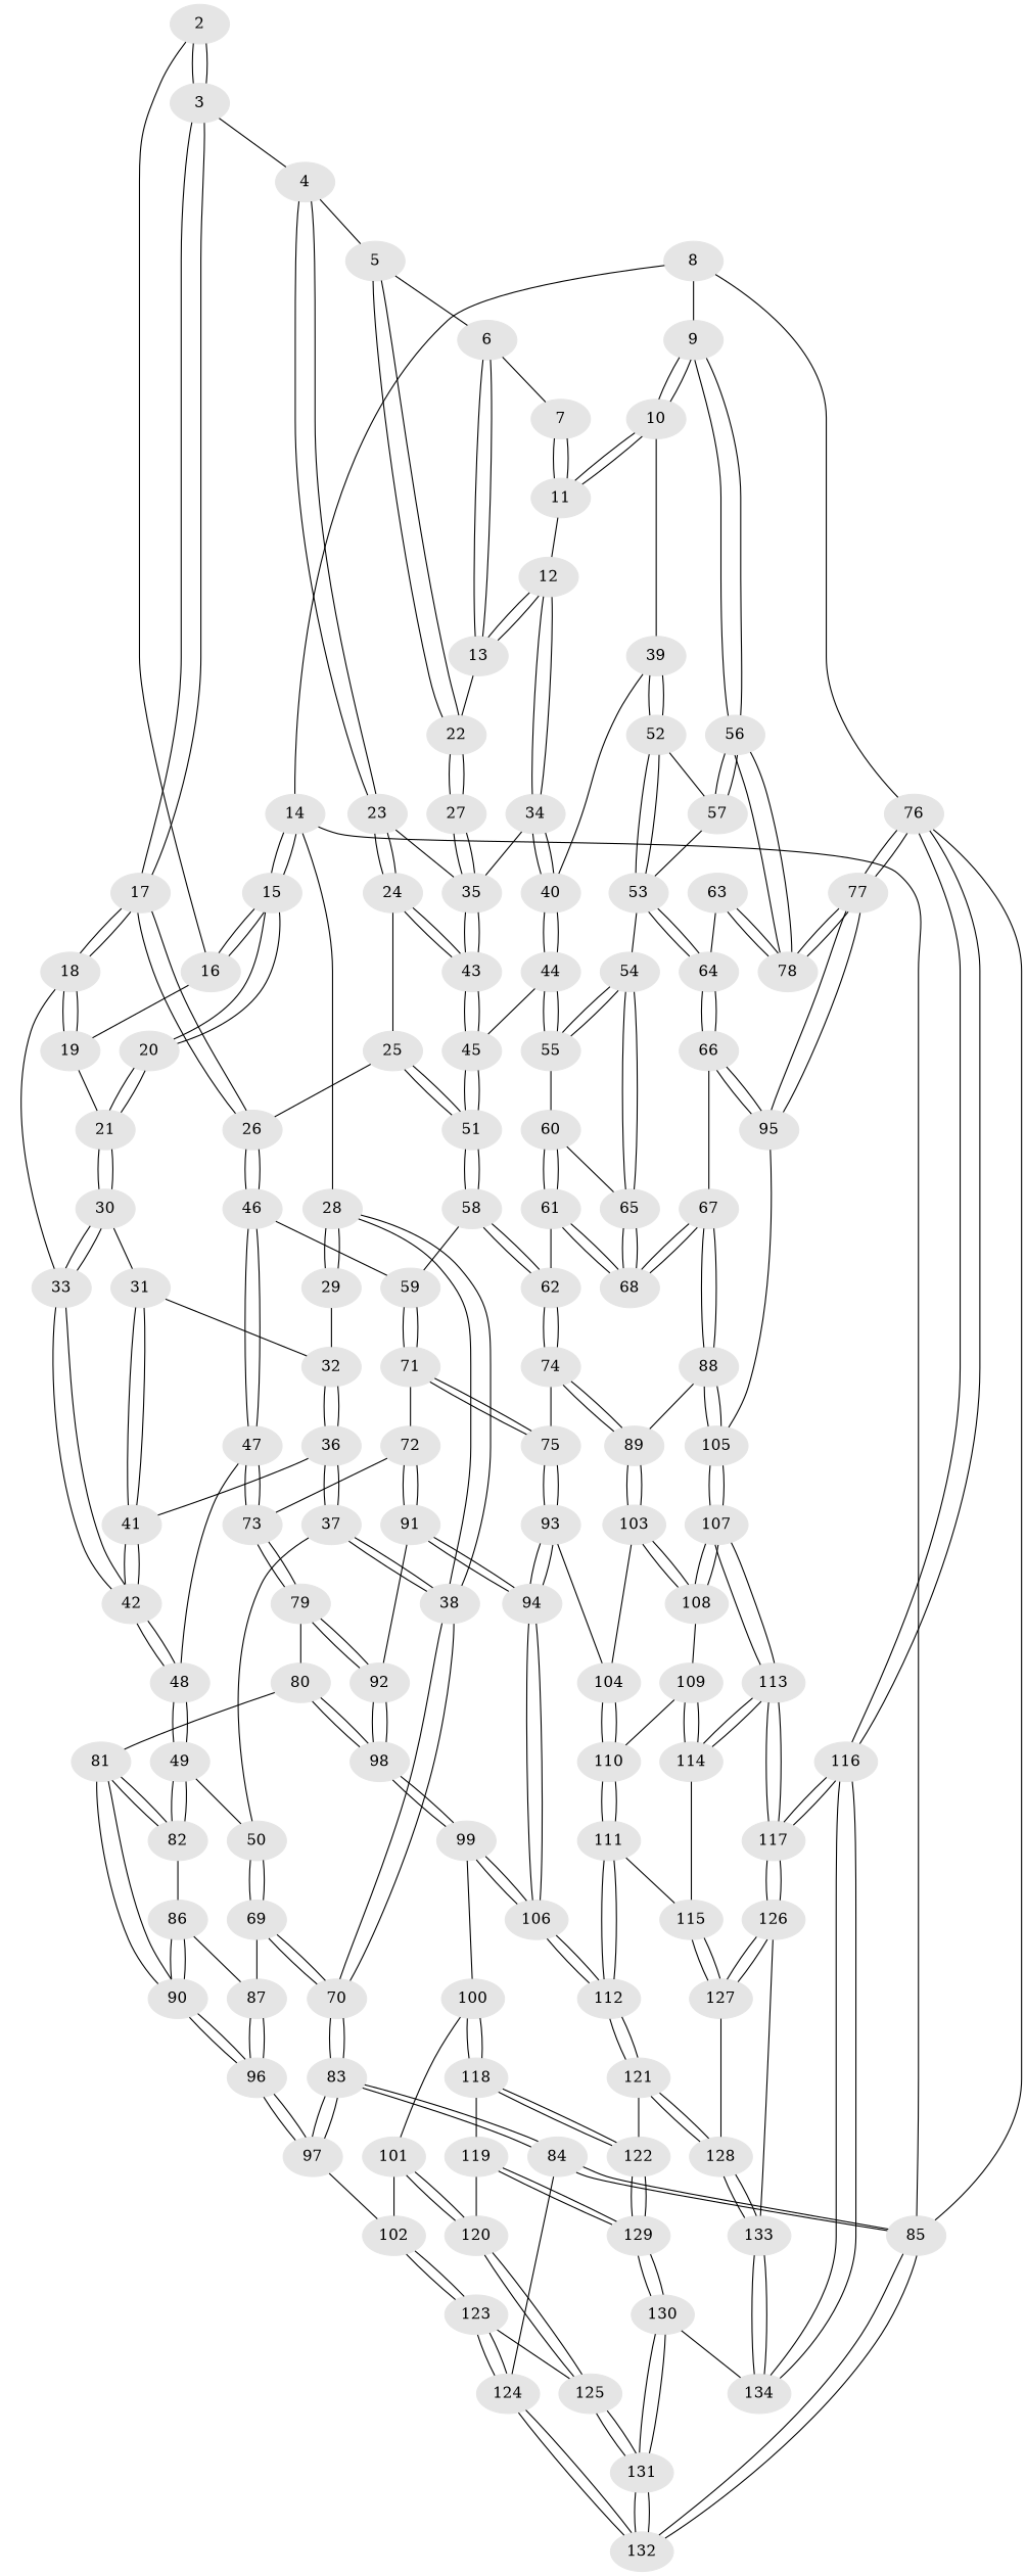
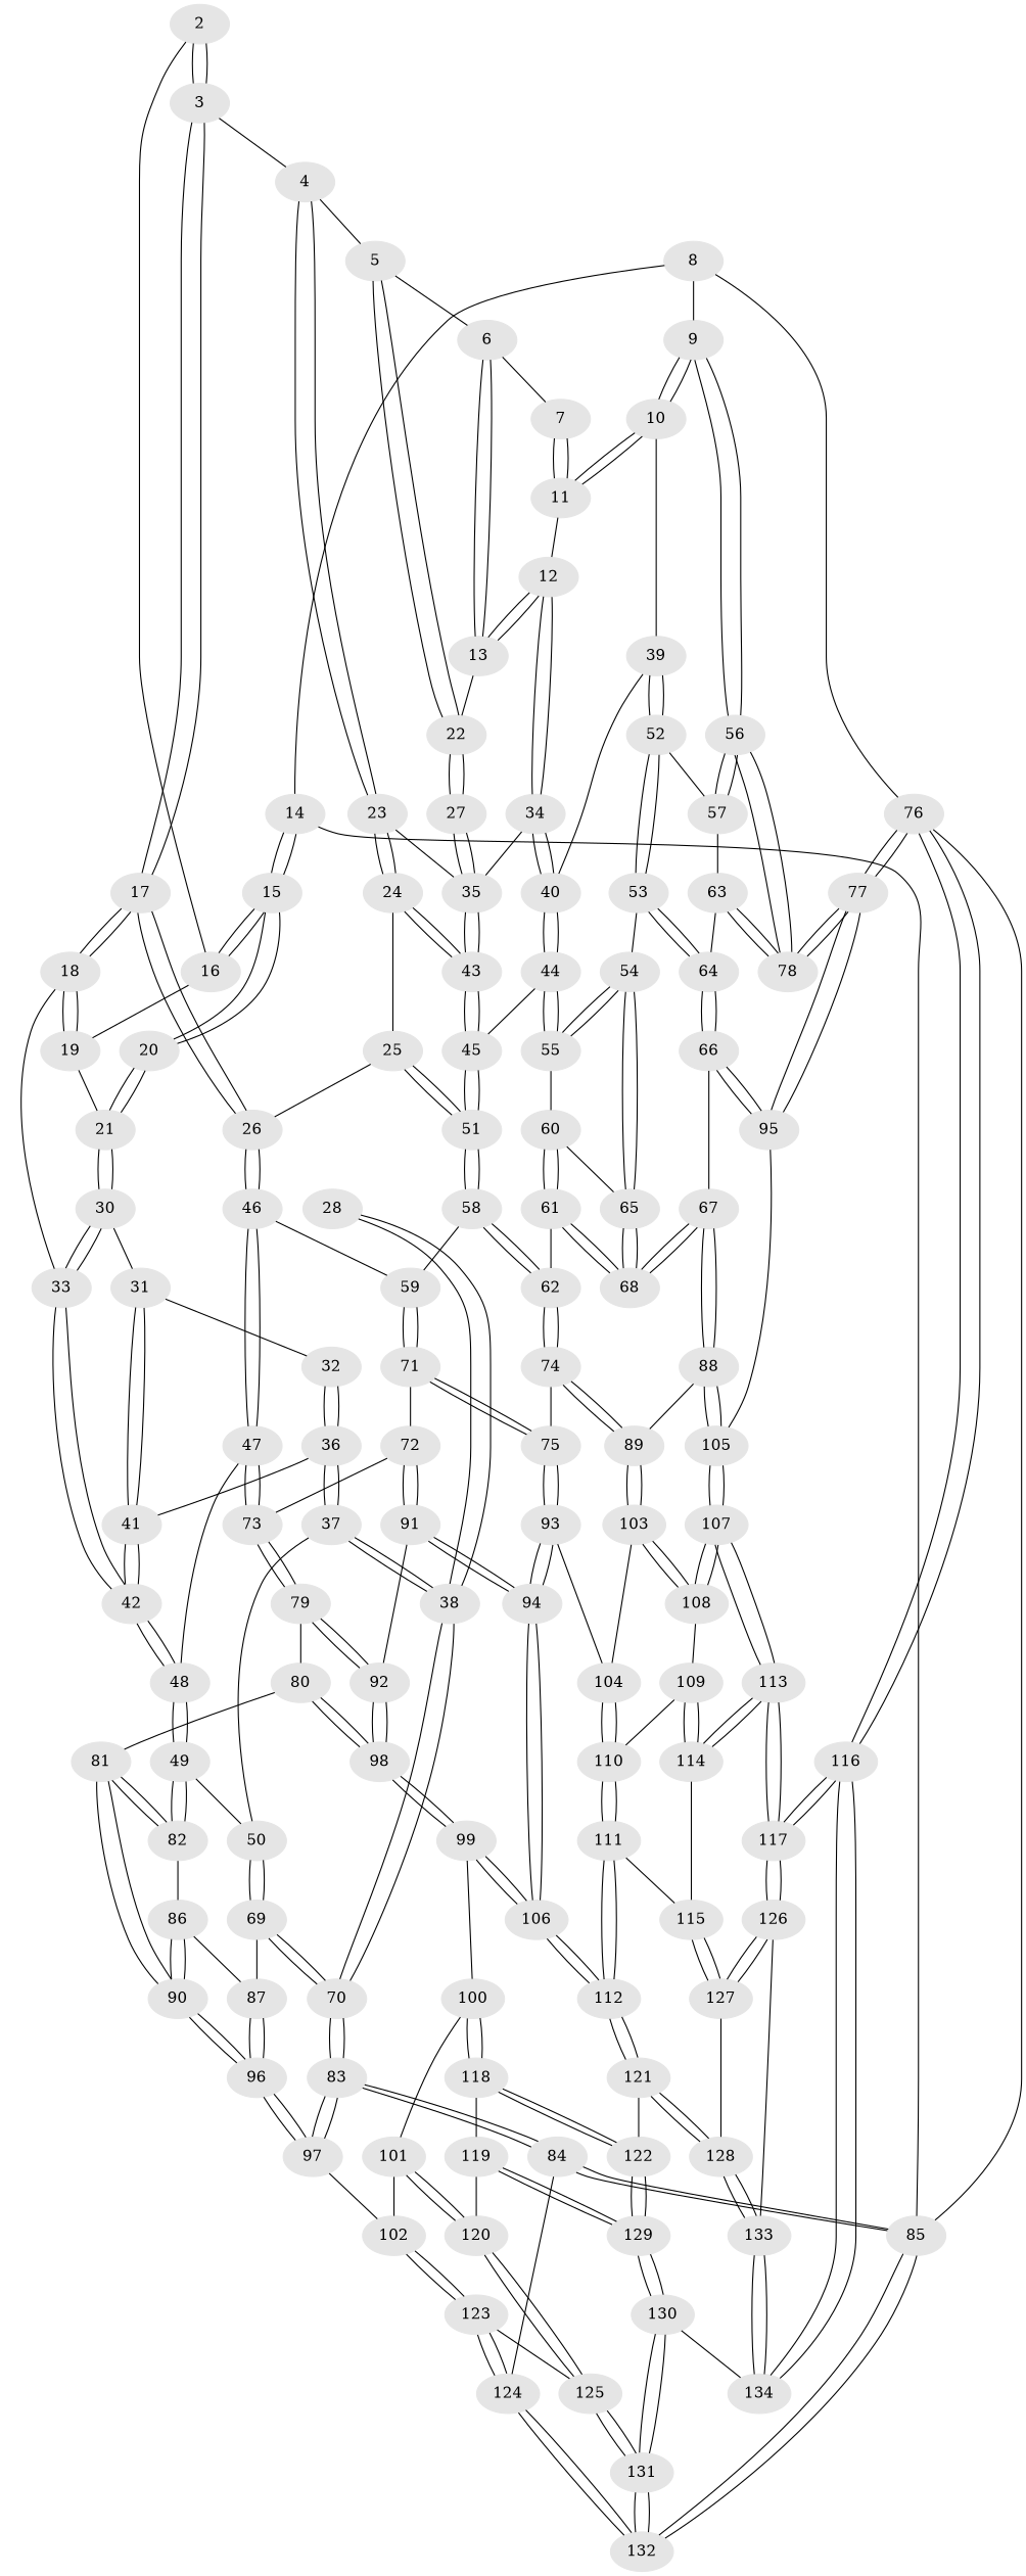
  graph {
    node [color=gray90 style=filled]
    2
    3
    16
    8
    9
    14
    76
    4
    17
    19
    5
    23
    18
    26
    6
    22
    24
    35
    7
    13
    27
    11
    12
    10
    56
    15
    28
    85
    77
    116
    39
    57
    78
    40
    52
    34
    20
-   29
    38
    132
    21
    33
    46
    42
    30
    31
    25
    43
    51
    45
    58
    47
    59
    32
    70
    36
    41
    37
    48
    44
    50
    69
    83
    53
    55
    49
    60
    73
    71
    79
    82
    86
    87
    62
    54
    64
    63
    65
    66
    68
    61
    74
    72
    75
    89
    67
    95
    88
    105
    96
    84
    97
    91
    93
    92
    94
    80
    103
    104
    117
    134
    81
    98
    90
    99
    124
    102
    107
    108
    106
    110
    112
    123
    100
    101
    118
    120
    119
    122
    125
    109
    111
    113
    121
    114
    115
    127
    128
    126
    133
    129
    130
    131
    2 -- 3
    2 -- 3
    2 -- 16
    3 -- 4
    3 -- 17
    3 -- 17
    16 -- 19
    8 -- 9
    8 -- 14
    8 -- 76
    9 -- 10
    9 -- 10
    9 -- 56
    9 -- 56
    14 -- 15
    14 -- 15
-   14 -- 28
    14 -- 85
    76 -- 85
    76 -- 77
    76 -- 77
    76 -- 116
    76 -- 116
    4 -- 5
    4 -- 23
    4 -- 23
    17 -- 18
    17 -- 18
    17 -- 26
    17 -- 26
    19 -- 21
    5 -- 6
    5 -- 22
    5 -- 22
    23 -- 24
    23 -- 24
    23 -- 35
    18 -- 19
    18 -- 19
    18 -- 33
    26 -- 46
    26 -- 46
    6 -- 7
    6 -- 13
    6 -- 13
    22 -- 27
    22 -- 27
    24 -- 25
    24 -- 43
    24 -- 43
    35 -- 43
    35 -- 43
    7 -- 11
    7 -- 11
    13 -- 22
    27 -- 35
    27 -- 35
    11 -- 12
    12 -- 13
    12 -- 13
    12 -- 34
    12 -- 34
    10 -- 11
    10 -- 11
    10 -- 39
    56 -- 57
    56 -- 57
    56 -- 78
    56 -- 78
    15 -- 16
    15 -- 16
    15 -- 20
    15 -- 20
-   28 -- 29
-   28 -- 29
    28 -- 38
    28 -- 38
    85 -- 132
    85 -- 132
    77 -- 78
    77 -- 78
    77 -- 95
    77 -- 95
    116 -- 117
    116 -- 117
    116 -- 134
    116 -- 134
    39 -- 40
    39 -- 52
    39 -- 52
-   57 -- 53
+   57 -- 63
    40 -- 44
    40 -- 44
    52 -- 57
    52 -- 53
    52 -- 53
    34 -- 35
    34 -- 40
    34 -- 40
    20 -- 21
    20 -- 21
-   29 -- 32
    38 -- 70
    38 -- 70
    21 -- 30
    21 -- 30
    33 -- 42
    33 -- 42
    46 -- 47
    46 -- 47
    46 -- 59
    42 -- 48
    42 -- 48
    30 -- 33
    30 -- 33
    30 -- 31
    31 -- 32
    31 -- 41
    31 -- 41
    25 -- 26
    25 -- 51
    25 -- 51
    43 -- 45
    43 -- 45
    51 -- 58
    51 -- 58
    45 -- 51
    45 -- 51
    58 -- 59
    58 -- 62
    58 -- 62
    47 -- 48
    47 -- 73
    47 -- 73
    59 -- 71
    59 -- 71
    32 -- 36
    32 -- 36
    70 -- 83
    70 -- 83
    36 -- 41
    36 -- 37
    36 -- 37
    41 -- 42
    41 -- 42
    37 -- 38
    37 -- 38
    37 -- 50
    48 -- 49
    48 -- 49
    44 -- 45
    44 -- 55
    44 -- 55
    50 -- 69
    50 -- 69
    69 -- 70
    69 -- 70
    69 -- 87
    83 -- 84
    83 -- 84
    83 -- 97
    83 -- 97
    53 -- 54
    53 -- 64
    53 -- 64
    55 -- 60
    49 -- 50
    49 -- 82
    49 -- 82
    60 -- 65
    60 -- 61
    60 -- 61
    73 -- 79
    73 -- 79
    71 -- 72
    71 -- 75
    71 -- 75
    79 -- 92
    79 -- 92
    79 -- 80
    82 -- 86
    86 -- 87
    86 -- 90
    86 -- 90
    87 -- 96
    87 -- 96
    62 -- 74
    62 -- 74
    54 -- 55
    54 -- 55
    54 -- 65
    54 -- 65
    64 -- 66
    64 -- 66
    63 -- 78
    63 -- 78
    63 -- 64
    65 -- 68
    65 -- 68
    66 -- 67
    66 -- 95
    66 -- 95
    61 -- 62
    61 -- 68
    61 -- 68
    74 -- 75
    74 -- 89
    74 -- 89
    72 -- 73
    72 -- 91
    72 -- 91
    75 -- 93
    75 -- 93
    89 -- 103
    89 -- 103
    67 -- 68
    67 -- 68
    67 -- 88
    67 -- 88
    95 -- 105
    88 -- 89
    88 -- 105
    88 -- 105
    105 -- 107
    105 -- 107
    96 -- 97
    96 -- 97
    84 -- 85
    84 -- 85
    84 -- 124
    97 -- 102
    91 -- 92
    91 -- 94
    91 -- 94
    93 -- 94
    93 -- 94
    93 -- 104
    92 -- 98
    92 -- 98
    94 -- 106
    94 -- 106
    80 -- 81
    80 -- 98
    80 -- 98
    103 -- 104
    103 -- 108
    103 -- 108
    104 -- 110
    104 -- 110
    117 -- 126
    117 -- 126
    81 -- 82
    81 -- 82
    81 -- 90
    81 -- 90
    98 -- 99
    98 -- 99
    90 -- 96
    90 -- 96
    99 -- 106
    99 -- 106
    99 -- 100
    124 -- 132
    124 -- 132
    102 -- 123
    102 -- 123
    107 -- 108
    107 -- 108
    107 -- 113
    107 -- 113
    108 -- 109
    106 -- 112
    106 -- 112
    110 -- 111
    110 -- 111
    112 -- 121
    112 -- 121
    123 -- 124
    123 -- 124
    123 -- 125
    100 -- 101
    100 -- 118
    100 -- 118
    101 -- 102
    101 -- 120
    101 -- 120
    118 -- 119
    118 -- 122
    118 -- 122
    120 -- 125
    120 -- 125
    119 -- 120
    119 -- 129
    119 -- 129
    122 -- 129
    122 -- 129
    125 -- 131
    125 -- 131
    109 -- 110
    109 -- 114
    109 -- 114
    111 -- 112
    111 -- 112
    111 -- 115
    113 -- 117
    113 -- 117
    113 -- 114
    113 -- 114
    121 -- 122
    121 -- 128
    121 -- 128
    114 -- 115
    115 -- 127
    115 -- 127
    127 -- 128
    128 -- 133
    128 -- 133
    126 -- 127
    126 -- 127
    126 -- 133
    133 -- 134
    133 -- 134
    129 -- 130
    129 -- 130
    130 -- 134
    130 -- 131
    130 -- 131
    131 -- 132
    131 -- 132
  }
